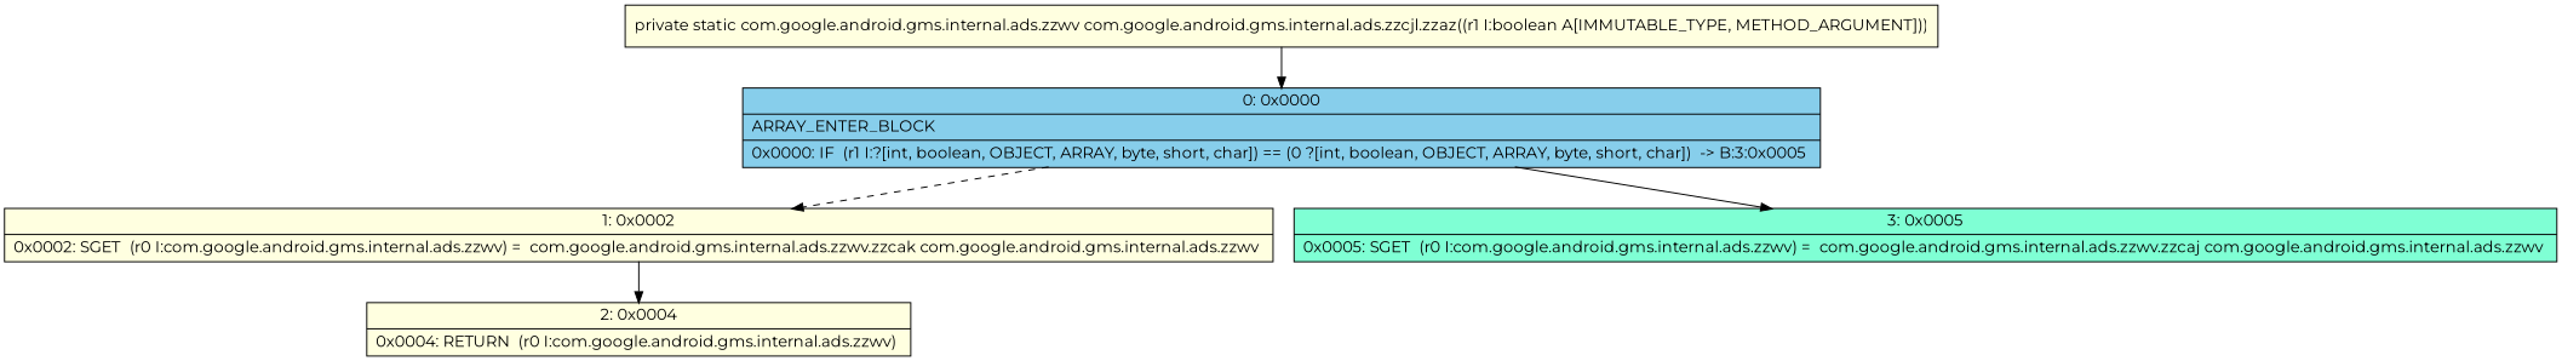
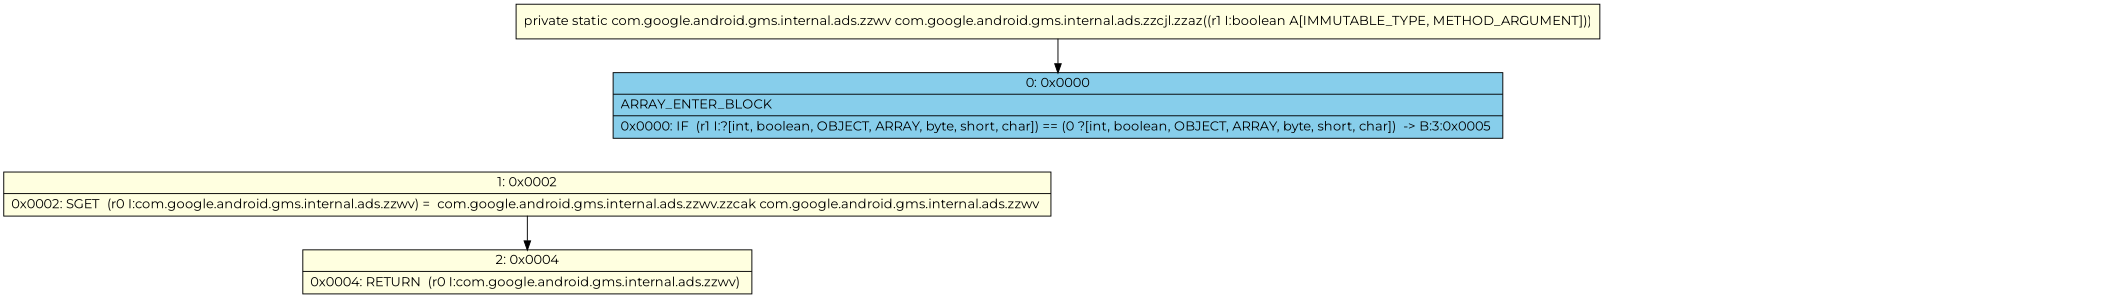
  digraph {
    fontname=Montserrat
    node [fillcolor=lightyellow fontname=Montserrat shape=record style=filled]
    edge [fontname=Montserrat]
    n1 [fillcolor=skyblue label="{0\:\ 0x0000|ARRAY_ENTER_BLOCK\l|0x0000: IF  (r1 I:?[int, boolean, OBJECT, ARRAY, byte, short, char]) == (0 ?[int, boolean, OBJECT, ARRAY, byte, short, char])  \-\> B:3:0x0005 \l}"]
    n2 [label="{1\:\ 0x0002|0x0002: SGET  (r0 I:com.google.android.gms.internal.ads.zzwv) =  com.google.android.gms.internal.ads.zzwv.zzcak com.google.android.gms.internal.ads.zzwv \l}"]
-   n3 [fillcolor=aquamarine label="{3\:\ 0x0005|0x0005: SGET  (r0 I:com.google.android.gms.internal.ads.zzwv) =  com.google.android.gms.internal.ads.zzwv.zzcaj com.google.android.gms.internal.ads.zzwv \l}"]
    n4 [label="{2\:\ 0x0004|0x0004: RETURN  (r0 I:com.google.android.gms.internal.ads.zzwv) \l}"]
    n5 [label="{private static com.google.android.gms.internal.ads.zzwv com.google.android.gms.internal.ads.zzcjl.zzaz((r1 I:boolean A[IMMUTABLE_TYPE, METHOD_ARGUMENT])) }"]
-   n1 -> n2 [style=dashed]
-   n1 -> n3
    n2 -> n4
    n5 -> n1
  }
